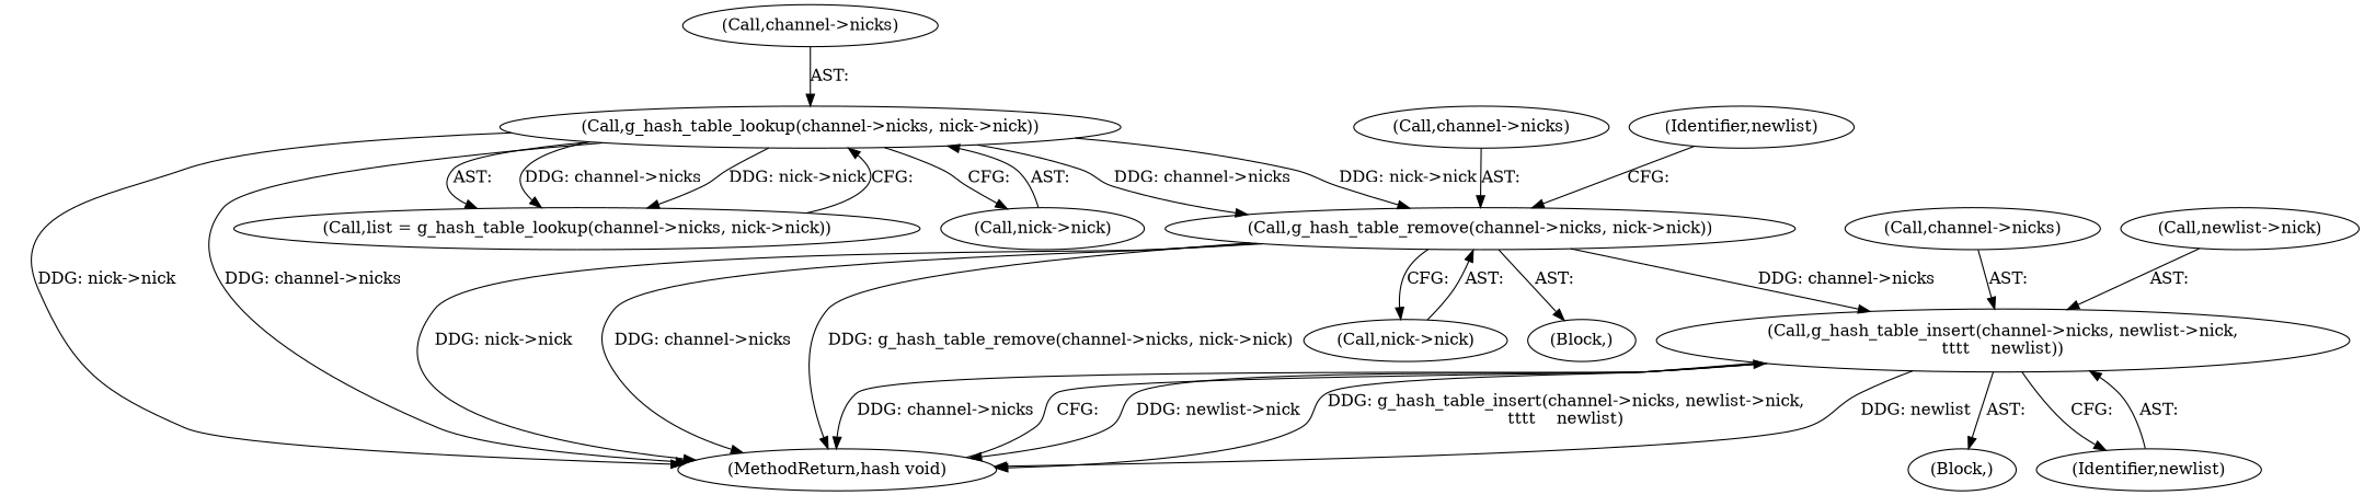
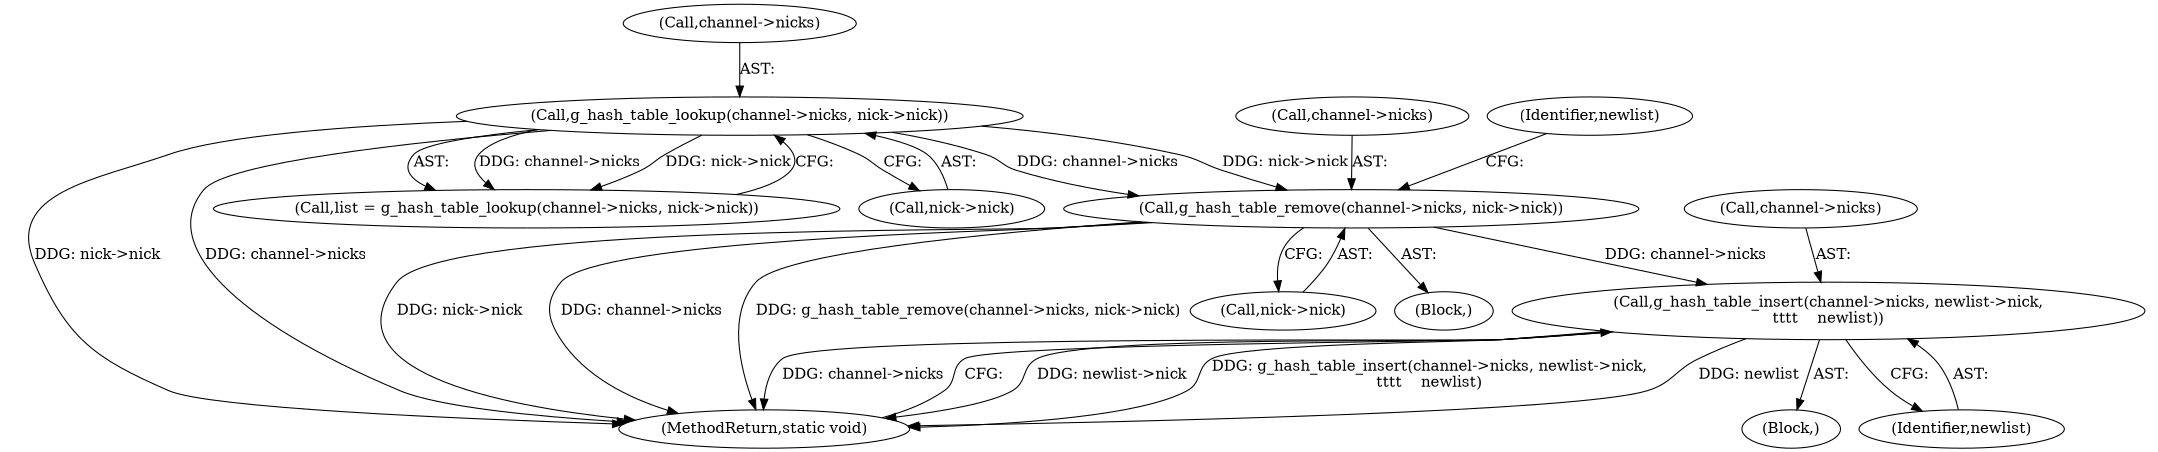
  digraph {
    n1 [label="(Call,g_hash_table_remove(channel->nicks, nick->nick))"]
    n2 [label="(Call,g_hash_table_insert(channel->nicks, newlist->nick,\n\t\t\t\t    newlist))"]
    n3 [label="(Call,nick->nick)"]
    n4 [label="(Block,)"]
-   n5 [label="(MethodReturn,hash void)"]
+   n5 [label="(MethodReturn,static void)"]
    n6 [label="(Identifier,newlist)"]
    n7 [label="(Block,)"]
    n8 [label="(Call,g_hash_table_lookup(channel->nicks, nick->nick))"]
    n9 [label="(Call,list = g_hash_table_lookup(channel->nicks, nick->nick))"]
    n10 [label="(Call,nick->nick)"]
    n11 [label="(Call,channel->nicks)"]
    n12 [label="(Identifier,newlist)"]
    n13 [label="(Call,channel->nicks)"]
-   n14 [label="(Call,newlist->nick)"]
    n15 [label="(Call,channel->nicks)"]
    n1 -> n2 [label="DDG: channel->nicks"]
    n1 -> n3 [label="CFG: "]
    n1 -> n4 [label="AST: "]
    n1 -> n5 [label="DDG: nick->nick"]
    n1 -> n5 [label="DDG: channel->nicks"]
    n1 -> n5 [label="DDG: g_hash_table_remove(channel->nicks, nick->nick)"]
    n2 -> n5 [label="DDG: newlist->nick"]
    n2 -> n5 [label="DDG: g_hash_table_insert(channel->nicks, newlist->nick,\n\t\t\t\t    newlist)"]
    n2 -> n5 [label="DDG: newlist"]
    n2 -> n5 [label="DDG: channel->nicks"]
    n2 -> n6 [label="CFG: "]
    n2 -> n7 [label="AST: "]
    n3 -> n1 [label="AST: "]
    n5 -> n2 [label="CFG: "]
    n6 -> n2 [label="AST: "]
    n8 -> n1 [label="DDG: channel->nicks"]
    n8 -> n1 [label="DDG: nick->nick"]
    n8 -> n5 [label="DDG: nick->nick"]
    n8 -> n5 [label="DDG: channel->nicks"]
    n8 -> n9 [label="AST: "]
    n8 -> n9 [label="DDG: channel->nicks"]
    n8 -> n9 [label="DDG: nick->nick"]
    n8 -> n10 [label="CFG: "]
    n9 -> n8 [label="CFG: "]
    n10 -> n8 [label="AST: "]
    n11 -> n1 [label="AST: "]
    n12 -> n1 [label="CFG: "]
    n13 -> n2 [label="AST: "]
-   n14 -> n2 [label="AST: "]
    n15 -> n8 [label="AST: "]
  }
